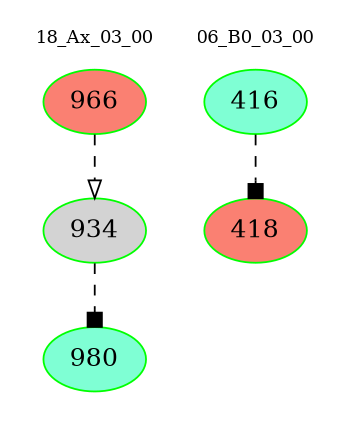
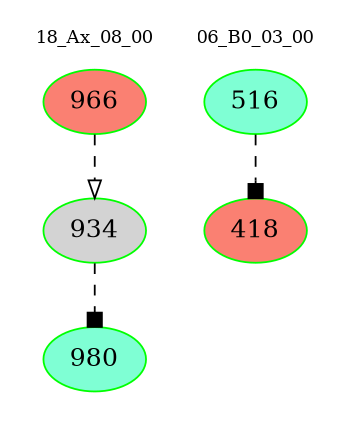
  digraph {
    node [color=green fillcolor=salmon style=filled]
    edge [arrowhead=box color=black style=dashed]
    n1 [label=966]
    n2 [fillcolor=lightgrey label=934]
    n3 [fillcolor=aquamarine label=980]
-   n4 [fillcolor=aquamarine label=416]
+   n4 [fillcolor=aquamarine label=516]
    n5 [label=418]
    subgraph cluster_1 {
      color=white
      fontsize=10
-     label="18_Ax_03_00"
+     label="18_Ax_08_00"
      n1
      n2
      n3
    }
    subgraph cluster_2 {
      color=white
      fontsize=10
      label="06_B0_03_00"
      n4
      n5
    }
    n1 -> n2 [arrowhead=onormal]
    n2 -> n3
    n4 -> n5
  }
